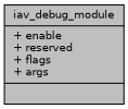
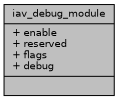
  digraph {
-   n1 [color=black fillcolor=grey75 fontcolor=black fontname=Helvetica fontsize=10 height=0.2 label="{iav_debug_module\n|+ enable\l+ reserved\l+ flags\l+ args\l|}" shape=record style=filled width=0.4]
+   n1 [color=black fillcolor=grey75 fontcolor=black fontname=Helvetica fontsize=10 height=0.2 label="{iav_debug_module\n|+ enable\l+ reserved\l+ flags\l+ debug\l|}" shape=record style=filled width=0.4]
  }
